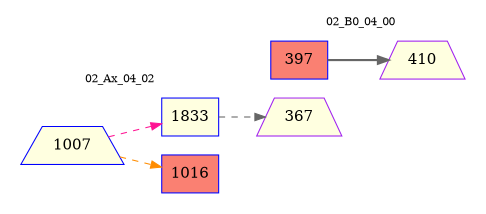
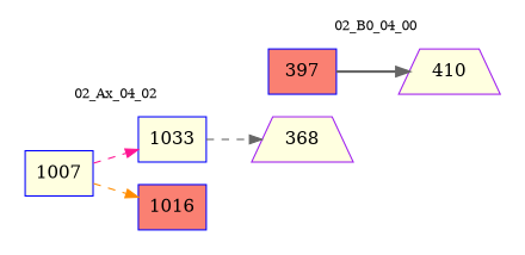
  digraph {
    rankdir=LR
    node [color=blue fillcolor=lightyellow shape=box style=filled]
    edge [color=gray40 style=dashed]
-   n1 [label=1007 shape=trapezium]
+   n1 [label=1007]
    n2 [fillcolor=salmon label=1016]
-   n3 [label=1833]
+   n3 [label=1033]
    n4 [fillcolor=salmon label=397]
    n5 [color=purple label=410 shape=trapezium]
-   n6 [color=purple label=367 shape=trapezium]
+   n6 [color=purple label=368 shape=trapezium]
    subgraph cluster_1 {
      color=white
      fontsize=10
      label="02_Ax_04_02"
      n1
      n2
      n3
    }
    subgraph cluster_2 {
      color=white
      fontsize=10
      label="02_B0_04_00"
      n4
      n5
      n6
    }
    n1 -> n2 [color=darkorange]
    n1 -> n3 [color=deeppink]
    n3 -> n6
    n4 -> n5 [style=bold]
  }
